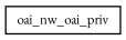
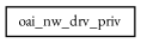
  digraph {
    rankdir=LR
    fontname="EB Garamond"
-   n1 [color=black fillcolor=white fontname="EB Garamond" fontsize=10 height=0.2 label=oai_nw_oai_priv shape=record style=filled width=0.4]
+   n1 [color=black fillcolor=white fontname="EB Garamond" fontsize=10 height=0.2 label=oai_nw_drv_priv shape=record style=filled width=0.4]
  }
